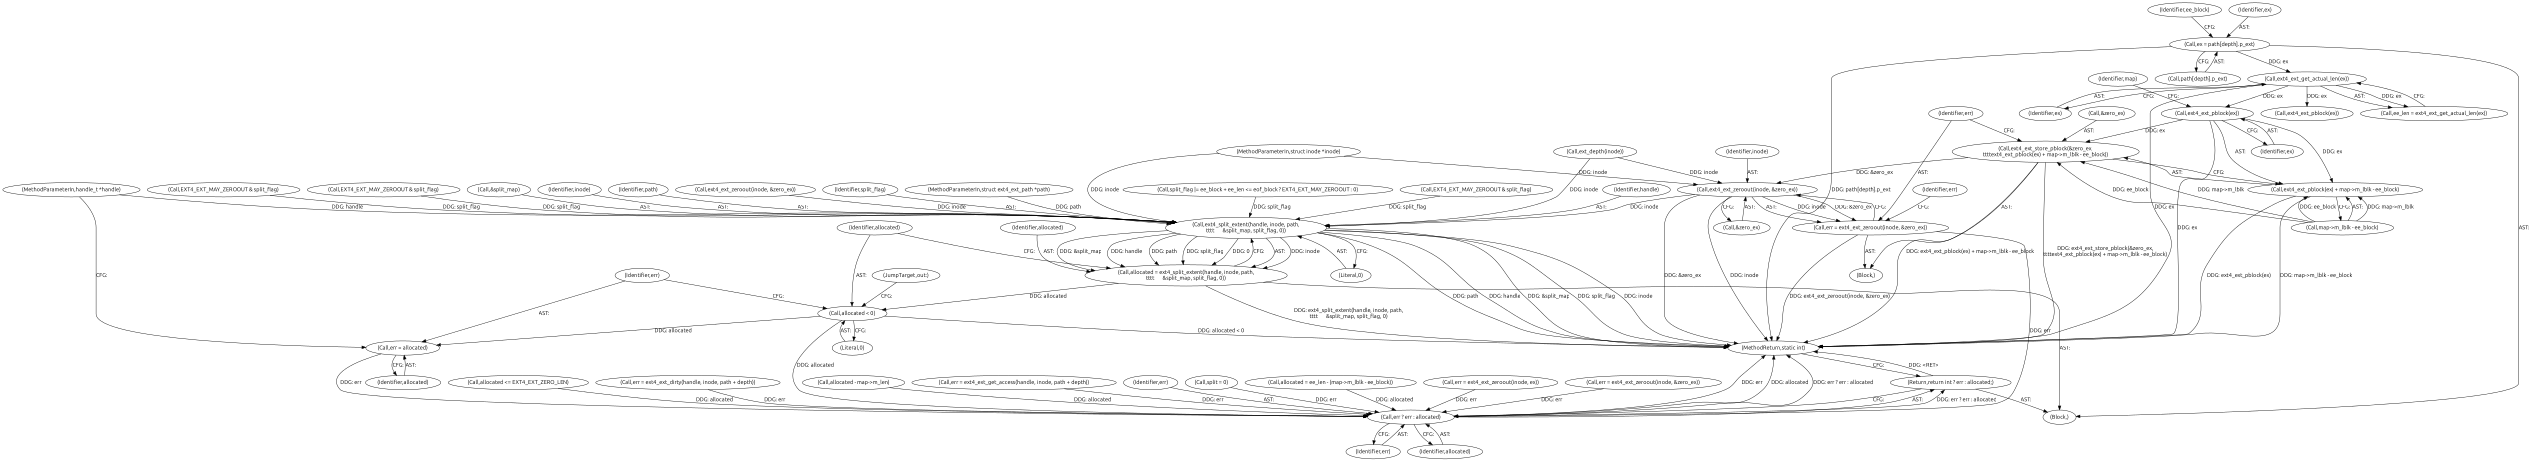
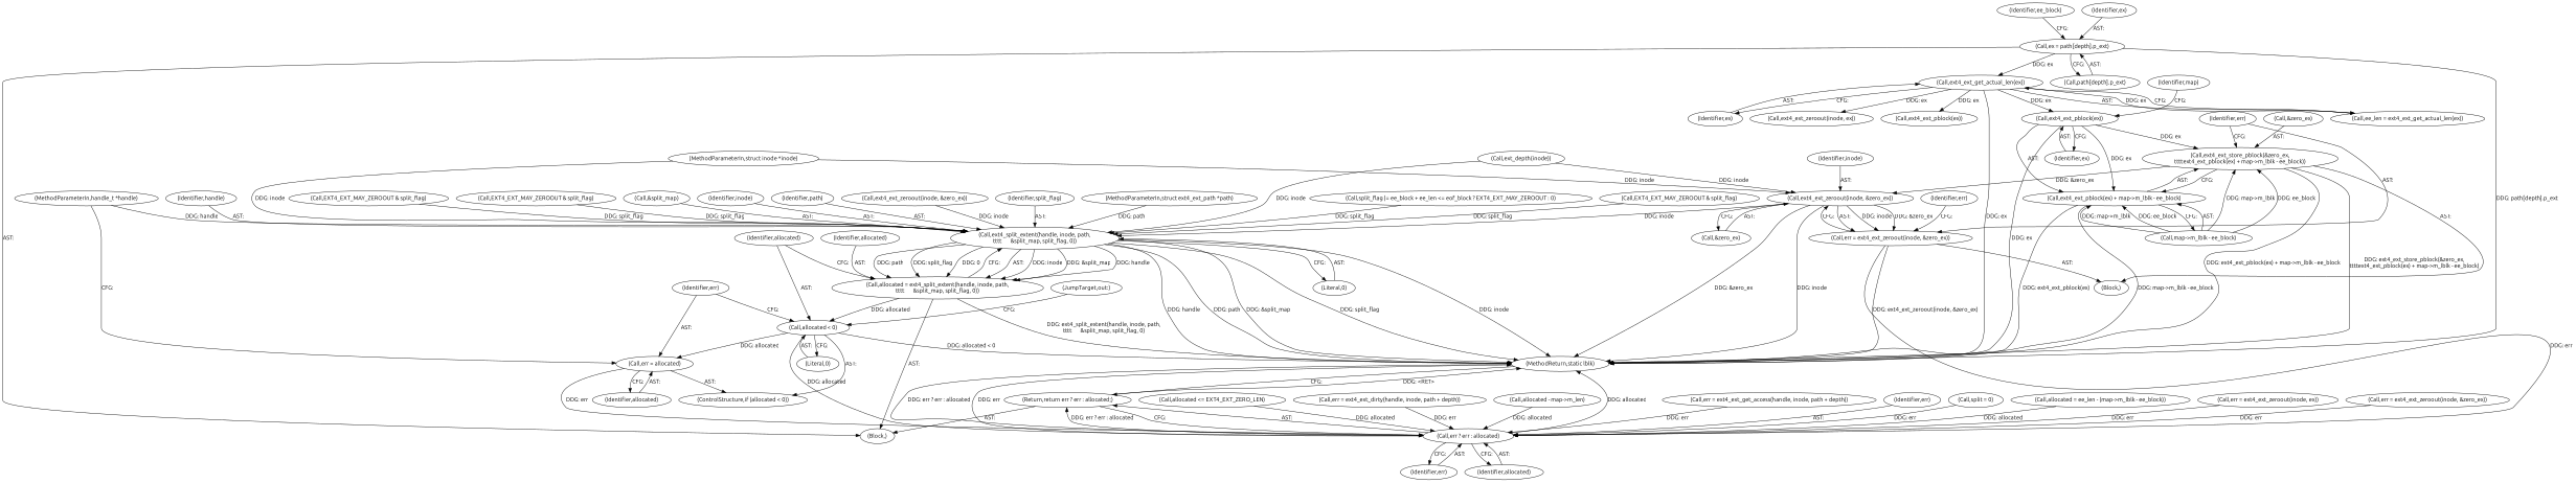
  digraph {
    fontname=Ubuntu
    node [fontname=Ubuntu]
    edge [fontname=Ubuntu]
    n1 [label="(Call,ext4_ext_pblock(ex))"]
    n2 [label="(Call,ext4_ext_store_pblock(&zero_ex,\n\t\t\t\text4_ext_pblock(ex) + map->m_lblk - ee_block))"]
    n3 [label="(Call,ext4_ext_pblock(ex) + map->m_lblk - ee_block)"]
    n4 [label="(Identifier,ex)"]
-   n5 [label="(MethodReturn,static int)"]
+   n5 [label="(MethodReturn,static lblk)"]
    n6 [label="(Call,ext4_ext_zeroout(inode, &zero_ex))"]
    n7 [label="(Block,)"]
    n8 [label="(Call,map->m_lblk - ee_block)"]
-   n9 [label="(Return,return int ? err : allocated;)"]
+   n9 [label="(Return,return err ? err : allocated;)"]
    n10 [label="(Call,ext4_ext_get_actual_len(ex))"]
    n11 [label="(Call,ee_len = ext4_ext_get_actual_len(ex))"]
    n12 [label="(Identifier,ex)"]
+   n13 [label="(Call,ext4_ext_zeroout(inode, ex))"]
    n14 [label="(Call,ext4_ext_pblock(ex))"]
    n15 [label="(Call,ex = path[depth].p_ext)"]
    n16 [label="(Call,path[depth].p_ext)"]
    n17 [label="(Block,)"]
    n18 [label="(Call,err = ext4_ext_zeroout(inode, &zero_ex))"]
    n19 [label="(Call,ext4_split_extent(handle, inode, path,\n\t\t\t\t       &split_map, split_flag, 0))"]
    n20 [label="(Call,&zero_ex)"]
    n21 [label="(Call,err ? err : allocated)"]
    n22 [label="(Call,allocated = ext4_split_extent(handle, inode, path,\n\t\t\t\t       &split_map, split_flag, 0))"]
    n23 [label="(Literal,0)"]
    n24 [label="(Identifier,err)"]
    n25 [label="(Identifier,allocated)"]
    n26 [label="(Call,allocated < 0)"]
    n27 [label="(Call,err = allocated)"]
    n28 [label="(Literal,0)"]
+   n29 [label="(ControlStructure,if (allocated < 0))"]
    n30 [label="(Identifier,allocated)"]
    n31 [label="(Call,ext_depth(inode))"]
    n32 [label="(Call,allocated <= EXT4_EXT_ZERO_LEN)"]
    n33 [label="(Identifier,err)"]
    n34 [label="(Identifier,map)"]
    n35 [label="(Call,split_flag |= ee_block + ee_len <= eof_block ? EXT4_EXT_MAY_ZEROOUT : 0)"]
    n36 [label="(Call,err = ext4_ext_dirty(handle, inode, path + depth))"]
    n37 [label="(Call,EXT4_EXT_MAY_ZEROOUT & split_flag)"]
    n38 [label="(Identifier,handle)"]
    n39 [label="(MethodParameterIn,struct inode *inode)"]
    n40 [label="(Identifier,allocated)"]
    n41 [label="(Call,allocated - map->m_len)"]
    n42 [label="(Call,err = ext4_ext_get_access(handle, inode, path + depth))"]
    n43 [label="(Identifier,allocated)"]
    n44 [label="(Call,&zero_ex)"]
    n45 [label="(Identifier,err)"]
    n46 [label="(Call,split = 0)"]
    n47 [label="(Call,allocated = ee_len - (map->m_lblk - ee_block))"]
    n48 [label="(Call,err = ext4_ext_zeroout(inode, ex))"]
    n49 [label="(Call,EXT4_EXT_MAY_ZEROOUT & split_flag)"]
    n50 [label="(Call,EXT4_EXT_MAY_ZEROOUT & split_flag)"]
    n51 [label="(Identifier,err)"]
    n52 [label="(Call,&split_map)"]
    n53 [label="(Identifier,ee_block)"]
    n54 [label="(Identifier,ex)"]
    n55 [label="(Identifier,inode)"]
    n56 [label="(Call,err = ext4_ext_zeroout(inode, &zero_ex))"]
    n57 [label="(Identifier,path)"]
    n58 [label="(Call,ext4_ext_zeroout(inode, &zero_ex))"]
    n59 [label="(Identifier,err)"]
    n60 [label="(JumpTarget,out:)"]
    n61 [label="(Identifier,split_flag)"]
    n62 [label="(MethodParameterIn,struct ext4_ext_path *path)"]
    n63 [label="(Identifier,inode)"]
    n64 [label="(MethodParameterIn,handle_t *handle)"]
    n1 -> n2 [label="DDG: ex"]
    n1 -> n3 [label="AST: "]
    n1 -> n3 [label="DDG: ex"]
    n1 -> n4 [label="CFG: "]
    n1 -> n5 [label="DDG: ex"]
    n2 -> n3 [label="CFG: "]
    n2 -> n5 [label="DDG: ext4_ext_pblock(ex) + map->m_lblk - ee_block"]
    n2 -> n5 [label="DDG: ext4_ext_store_pblock(&zero_ex,\n\t\t\t\text4_ext_pblock(ex) + map->m_lblk - ee_block)"]
    n2 -> n6 [label="DDG: &zero_ex"]
    n2 -> n7 [label="AST: "]
    n3 -> n2 [label="AST: "]
    n3 -> n5 [label="DDG: ext4_ext_pblock(ex)"]
    n3 -> n5 [label="DDG: map->m_lblk - ee_block"]
    n3 -> n8 [label="CFG: "]
    n4 -> n1 [label="AST: "]
    n5 -> n9 [label="CFG: "]
    n6 -> n5 [label="DDG: &zero_ex"]
    n6 -> n5 [label="DDG: inode"]
    n6 -> n18 [label="AST: "]
    n6 -> n18 [label="DDG: inode"]
    n6 -> n18 [label="DDG: &zero_ex"]
    n6 -> n19 [label="DDG: inode"]
    n6 -> n20 [label="CFG: "]
    n8 -> n2 [label="DDG: map->m_lblk"]
    n8 -> n2 [label="DDG: ee_block"]
    n8 -> n3 [label="AST: "]
    n8 -> n3 [label="DDG: map->m_lblk"]
    n8 -> n3 [label="DDG: ee_block"]
    n9 -> n5 [label="DDG: <RET>"]
    n9 -> n17 [label="AST: "]
    n9 -> n21 [label="CFG: "]
    n10 -> n1 [label="DDG: ex"]
    n10 -> n5 [label="DDG: ex"]
    n10 -> n11 [label="AST: "]
    n10 -> n11 [label="DDG: ex"]
    n10 -> n12 [label="CFG: "]
+   n10 -> n13 [label="DDG: ex"]
    n10 -> n14 [label="DDG: ex"]
    n11 -> n10 [label="CFG: "]
    n12 -> n10 [label="AST: "]
    n15 -> n5 [label="DDG: path[depth].p_ext"]
    n15 -> n10 [label="DDG: ex"]
    n15 -> n16 [label="CFG: "]
    n15 -> n17 [label="AST: "]
    n16 -> n15 [label="AST: "]
    n18 -> n5 [label="DDG: ext4_ext_zeroout(inode, &zero_ex)"]
    n18 -> n6 [label="CFG: "]
    n18 -> n7 [label="AST: "]
    n18 -> n21 [label="DDG: err"]
    n19 -> n5 [label="DDG: &split_map"]
    n19 -> n5 [label="DDG: split_flag"]
    n19 -> n5 [label="DDG: inode"]
    n19 -> n5 [label="DDG: handle"]
    n19 -> n5 [label="DDG: path"]
    n19 -> n22 [label="AST: "]
    n19 -> n22 [label="DDG: inode"]
    n19 -> n22 [label="DDG: &split_map"]
    n19 -> n22 [label="DDG: handle"]
    n19 -> n22 [label="DDG: path"]
    n19 -> n22 [label="DDG: split_flag"]
    n19 -> n22 [label="DDG: 0"]
    n19 -> n23 [label="CFG: "]
    n20 -> n6 [label="AST: "]
    n21 -> n5 [label="DDG: err"]
    n21 -> n5 [label="DDG: allocated"]
    n21 -> n5 [label="DDG: err ? err : allocated"]
    n21 -> n9 [label="AST: "]
    n21 -> n9 [label="DDG: err ? err : allocated"]
    n21 -> n24 [label="CFG: "]
    n21 -> n25 [label="CFG: "]
    n22 -> n5 [label="DDG: ext4_split_extent(handle, inode, path,\n\t\t\t\t       &split_map, split_flag, 0)"]
    n22 -> n17 [label="AST: "]
    n22 -> n19 [label="CFG: "]
    n22 -> n26 [label="DDG: allocated"]
    n23 -> n19 [label="AST: "]
    n24 -> n21 [label="AST: "]
    n25 -> n21 [label="AST: "]
    n26 -> n5 [label="DDG: allocated < 0"]
    n26 -> n21 [label="DDG: allocated"]
    n26 -> n27 [label="DDG: allocated"]
    n26 -> n28 [label="CFG: "]
+   n26 -> n29 [label="AST: "]
    n27 -> n21 [label="DDG: err"]
+   n27 -> n29 [label="AST: "]
    n27 -> n30 [label="CFG: "]
    n28 -> n26 [label="AST: "]
    n30 -> n27 [label="AST: "]
    n31 -> n6 [label="DDG: inode"]
    n31 -> n19 [label="DDG: inode"]
    n32 -> n21 [label="DDG: allocated"]
    n33 -> n2 [label="CFG: "]
    n33 -> n18 [label="AST: "]
    n34 -> n1 [label="CFG: "]
    n35 -> n19 [label="DDG: split_flag"]
    n36 -> n21 [label="DDG: err"]
    n37 -> n19 [label="DDG: split_flag"]
    n38 -> n19 [label="AST: "]
    n39 -> n6 [label="DDG: inode"]
    n39 -> n19 [label="DDG: inode"]
    n40 -> n22 [label="CFG: "]
    n40 -> n26 [label="AST: "]
    n41 -> n21 [label="DDG: allocated"]
    n42 -> n21 [label="DDG: err"]
    n43 -> n22 [label="AST: "]
    n44 -> n2 [label="AST: "]
    n45 -> n21 [label="AST: "]
    n46 -> n21 [label="DDG: err"]
    n47 -> n21 [label="DDG: allocated"]
    n48 -> n21 [label="DDG: err"]
    n49 -> n19 [label="DDG: split_flag"]
    n50 -> n19 [label="DDG: split_flag"]
    n51 -> n18 [label="CFG: "]
    n52 -> n19 [label="AST: "]
    n53 -> n15 [label="CFG: "]
    n54 -> n15 [label="AST: "]
    n55 -> n19 [label="AST: "]
    n56 -> n21 [label="DDG: err"]
    n57 -> n19 [label="AST: "]
    n58 -> n19 [label="DDG: inode"]
    n59 -> n26 [label="CFG: "]
    n59 -> n27 [label="AST: "]
    n60 -> n26 [label="CFG: "]
    n61 -> n19 [label="AST: "]
    n62 -> n19 [label="DDG: path"]
    n63 -> n6 [label="AST: "]
    n64 -> n19 [label="DDG: handle"]
    n64 -> n27 [label="CFG: "]
  }
